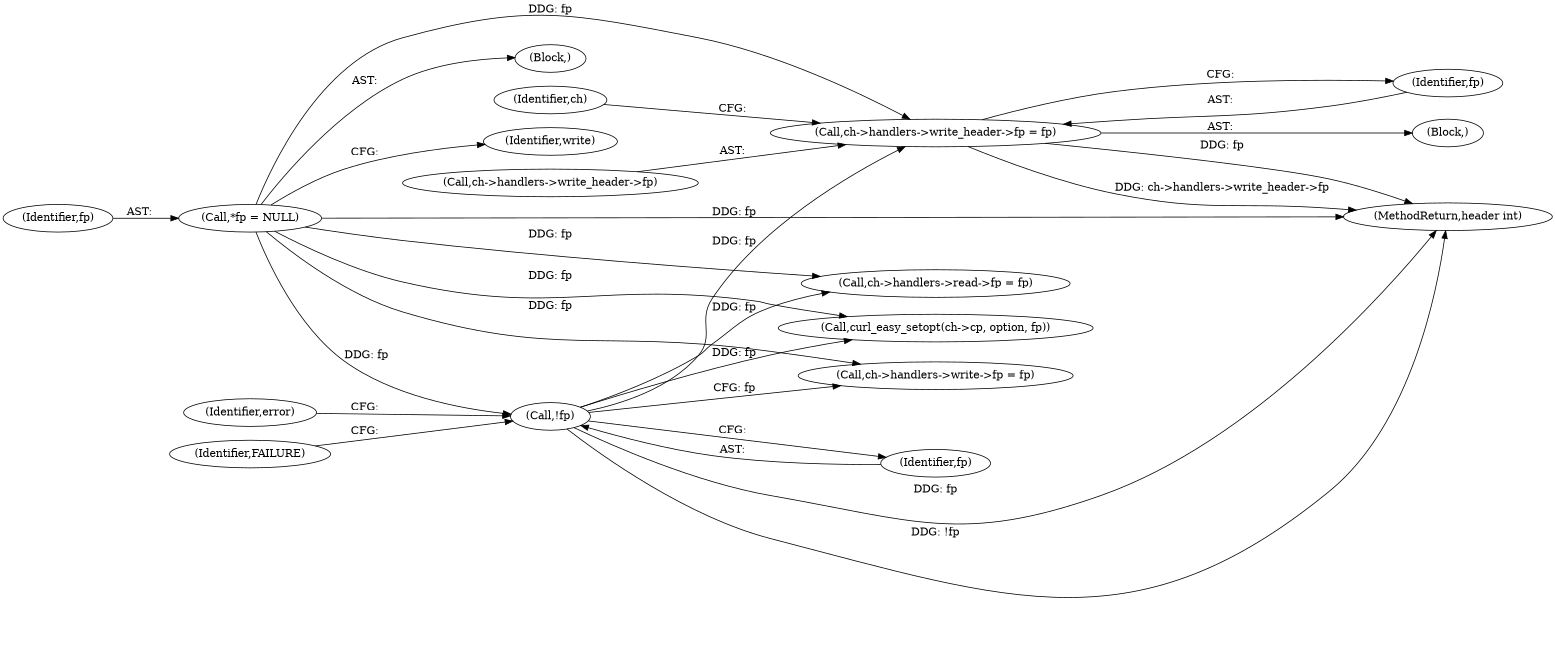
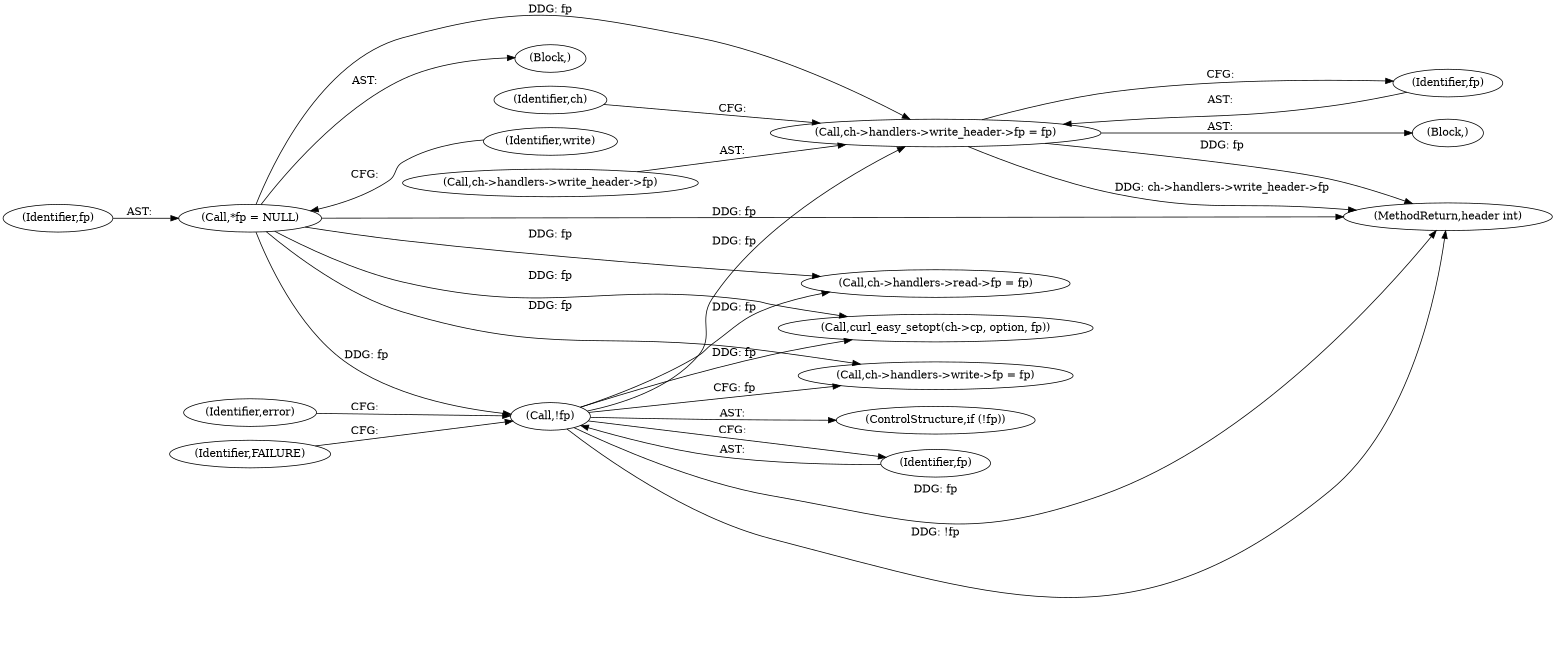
  digraph {
    rankdir=LR
    n1 [label="(Call,ch->handlers->write_header->fp = fp)"]
    n2 [label="(Identifier,fp)"]
    n3 [label="(Block,)"]
    n4 [label="(MethodReturn,header int)"]
    n5 [label="(Call,!fp)"]
    n6 [label="(Call,curl_easy_setopt(ch->cp, option, fp))"]
    n7 [label="(Call,ch->handlers->write->fp = fp)"]
    n8 [label="(Identifier,fp)"]
    n9 [label="(Call,ch->handlers->read->fp = fp)"]
+   n10 [label="(ControlStructure,if (!fp))"]
    n11 [label="(Call,*fp = NULL)"]
    n12 [label="(Block,)"]
    n13 [label="(Identifier,error)"]
    n14 [label="(Identifier,FAILURE)"]
    n15 [label="(Identifier,fp)"]
    n16 [label="(Identifier,write)"]
    n17 [label="(Identifier,ch)"]
    n18 [label="(Call,ch->handlers->write_header->fp)"]
    n1 -> n2 [label="CFG: "]
    n1 -> n3 [label="AST: "]
    n1 -> n4 [label="DDG: fp"]
    n1 -> n4 [label="DDG: ch->handlers->write_header->fp"]
    n2 -> n1 [label="AST: "]
    n5 -> n1 [label="DDG: fp"]
    n5 -> n4 [label="DDG: fp"]
    n5 -> n4 [label="DDG: !fp"]
    n5 -> n6 [label="DDG: fp"]
    n5 -> n7 [label="CFG: fp"]
    n5 -> n8 [label="CFG: "]
    n5 -> n9 [label="DDG: fp"]
+   n5 -> n10 [label="AST: "]
    n8 -> n5 [label="AST: "]
    n11 -> n1 [label="DDG: fp"]
    n11 -> n4 [label="DDG: fp"]
    n11 -> n5 [label="DDG: fp"]
    n11 -> n6 [label="DDG: fp"]
    n11 -> n7 [label="DDG: fp"]
    n11 -> n9 [label="DDG: fp"]
    n11 -> n12 [label="AST: "]
    n13 -> n5 [label="CFG: "]
    n14 -> n5 [label="CFG: "]
    n15 -> n11 [label="AST: "]
-   n11 -> n16 [label="CFG: "]
+   n16 -> n11 [label="CFG: "]
    n17 -> n1 [label="CFG: "]
    n18 -> n1 [label="AST: "]
  }
